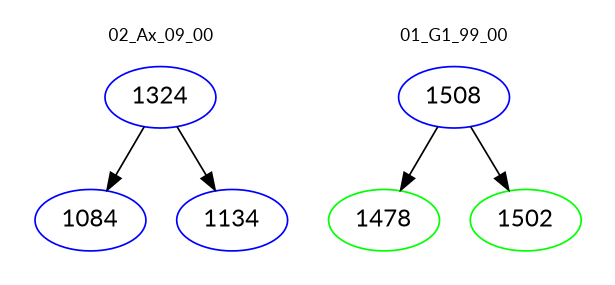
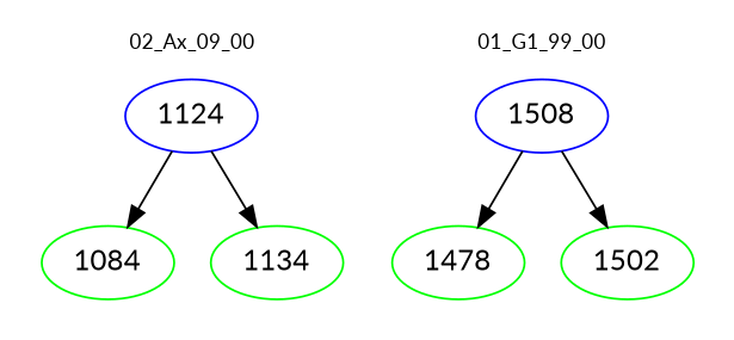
  digraph {
    fontname=Lato
    node [color=green fontname=Lato]
    edge [color=black fontname=Lato]
-   n1 [color=blue label=1324]
-   n2 [color=blue label=1084]
-   n3 [color=blue label=1134]
+   n1 [color=blue label=1124]
+   n2 [label=1084]
+   n3 [label=1134]
    n4 [color=blue label=1508]
    n5 [label=1478]
    n6 [label=1502]
    subgraph cluster_1 {
      color=white
      fontsize=10
      label="02_Ax_09_00"
      n1
      n2
      n3
    }
    subgraph cluster_2 {
      color=white
      fontsize=10
      label="01_G1_99_00"
      n4
      n5
      n6
    }
    n1 -> n2
    n1 -> n3
    n4 -> n5
    n4 -> n6
  }
